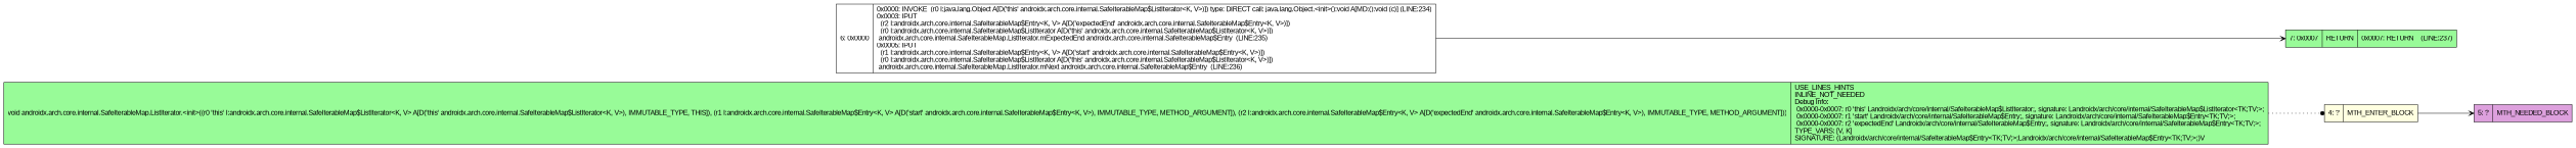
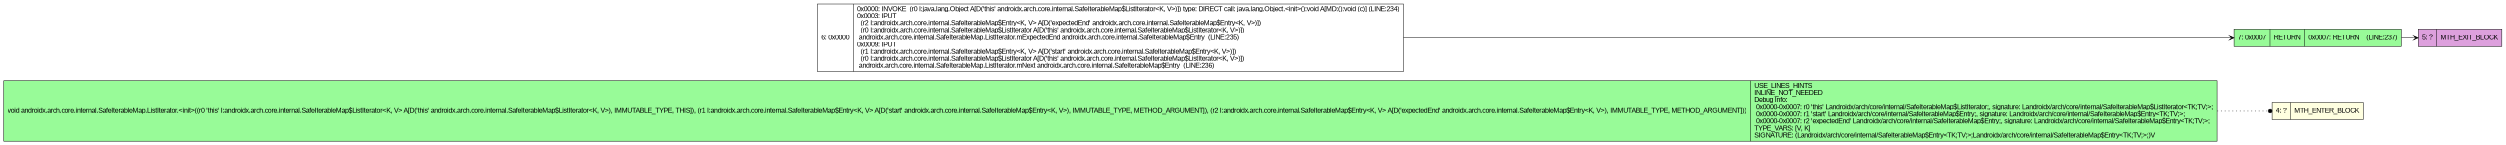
  digraph {
    fontname="Liberation Sans"
    rankdir=LR
    node [fillcolor=palegreen fontname="Liberation Sans" shape=record style=filled]
    edge [arrowhead=vee fontname="Liberation Sans" style=solid]
    n1 [fillcolor=lightyellow label="{4\:\ ?|MTH_ENTER_BLOCK\l}"]
-   n2 [fillcolor=white label="{6\:\ 0x0000|0x0000: INVOKE  (r0 I:java.lang.Object A[D('this' androidx.arch.core.internal.SafeIterableMap$ListIterator\<K, V\>)]) type: DIRECT call: java.lang.Object.\<init\>():void A[MD:():void (c)] (LINE:234)\l0x0003: IPUT  \l  (r2 I:androidx.arch.core.internal.SafeIterableMap$Entry\<K, V\> A[D('expectedEnd' androidx.arch.core.internal.SafeIterableMap$Entry\<K, V\>)])\l  (r0 I:androidx.arch.core.internal.SafeIterableMap$ListIterator A[D('this' androidx.arch.core.internal.SafeIterableMap$ListIterator\<K, V\>)])\l androidx.arch.core.internal.SafeIterableMap.ListIterator.mExpectedEnd androidx.arch.core.internal.SafeIterableMap$Entry  (LINE:235)\l0x0005: IPUT  \l  (r1 I:androidx.arch.core.internal.SafeIterableMap$Entry\<K, V\> A[D('start' androidx.arch.core.internal.SafeIterableMap$Entry\<K, V\>)])\l  (r0 I:androidx.arch.core.internal.SafeIterableMap$ListIterator A[D('this' androidx.arch.core.internal.SafeIterableMap$ListIterator\<K, V\>)])\l androidx.arch.core.internal.SafeIterableMap.ListIterator.mNext androidx.arch.core.internal.SafeIterableMap$Entry  (LINE:236)\l}"]
+   n2 [fillcolor=white label="{6\:\ 0x0000|0x0000: INVOKE  (r0 I:java.lang.Object A[D('this' androidx.arch.core.internal.SafeIterableMap$ListIterator\<K, V\>)]) type: DIRECT call: java.lang.Object.\<init\>():void A[MD:():void (c)] (LINE:234)\l0x0003: IPUT  \l  (r2 I:androidx.arch.core.internal.SafeIterableMap$Entry\<K, V\> A[D('expectedEnd' androidx.arch.core.internal.SafeIterableMap$Entry\<K, V\>)])\l  (r0 I:androidx.arch.core.internal.SafeIterableMap$ListIterator A[D('this' androidx.arch.core.internal.SafeIterableMap$ListIterator\<K, V\>)])\l androidx.arch.core.internal.SafeIterableMap.ListIterator.mExpectedEnd androidx.arch.core.internal.SafeIterableMap$Entry  (LINE:235)\l0x0009: IPUT  \l  (r1 I:androidx.arch.core.internal.SafeIterableMap$Entry\<K, V\> A[D('start' androidx.arch.core.internal.SafeIterableMap$Entry\<K, V\>)])\l  (r0 I:androidx.arch.core.internal.SafeIterableMap$ListIterator A[D('this' androidx.arch.core.internal.SafeIterableMap$ListIterator\<K, V\>)])\l androidx.arch.core.internal.SafeIterableMap.ListIterator.mNext androidx.arch.core.internal.SafeIterableMap$Entry  (LINE:236)\l}"]
    n3 [label="{7\:\ 0x0007|RETURN\l|0x0007: RETURN    (LINE:237)\l}"]
-   n4 [fillcolor=plum label="{5\:\ ?|MTH_NEEDED_BLOCK\l}"]
+   n4 [fillcolor=plum label="{5\:\ ?|MTH_EXIT_BLOCK\l}"]
    n5 [label="{void androidx.arch.core.internal.SafeIterableMap.ListIterator.\<init\>((r0 'this' I:androidx.arch.core.internal.SafeIterableMap$ListIterator\<K, V\> A[D('this' androidx.arch.core.internal.SafeIterableMap$ListIterator\<K, V\>), IMMUTABLE_TYPE, THIS]), (r1 I:androidx.arch.core.internal.SafeIterableMap$Entry\<K, V\> A[D('start' androidx.arch.core.internal.SafeIterableMap$Entry\<K, V\>), IMMUTABLE_TYPE, METHOD_ARGUMENT]), (r2 I:androidx.arch.core.internal.SafeIterableMap$Entry\<K, V\> A[D('expectedEnd' androidx.arch.core.internal.SafeIterableMap$Entry\<K, V\>), IMMUTABLE_TYPE, METHOD_ARGUMENT]))  | USE_LINES_HINTS\lINLINE_NOT_NEEDED\lDebug Info:\l  0x0000\-0x0007: r0 'this' Landroidx\/arch\/core\/internal\/SafeIterableMap$ListIterator;, signature: Landroidx\/arch\/core\/internal\/SafeIterableMap$ListIterator\<TK;TV;\>;\l  0x0000\-0x0007: r1 'start' Landroidx\/arch\/core\/internal\/SafeIterableMap$Entry;, signature: Landroidx\/arch\/core\/internal\/SafeIterableMap$Entry\<TK;TV;\>;\l  0x0000\-0x0007: r2 'expectedEnd' Landroidx\/arch\/core\/internal\/SafeIterableMap$Entry;, signature: Landroidx\/arch\/core\/internal\/SafeIterableMap$Entry\<TK;TV;\>;\lTYPE_VARS: [V, K]\lSIGNATURE: (Landroidx\/arch\/core\/internal\/SafeIterableMap$Entry\<TK;TV;\>;Landroidx\/arch\/core\/internal\/SafeIterableMap$Entry\<TK;TV;\>;)V\l}"]
    n2 -> n3
-   n1 -> n4
+   n3 -> n4
    n5 -> n1 [arrowhead=dot style=dotted]
  }
